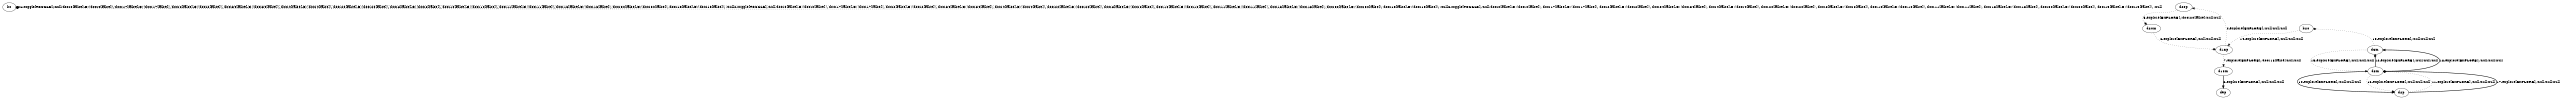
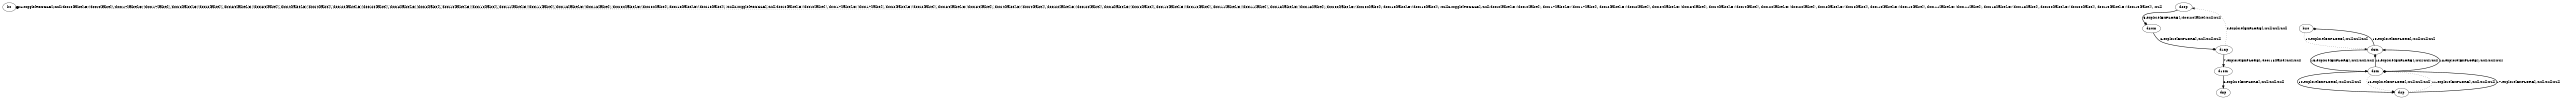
  digraph {
    edge [arrowhead=diamond style=dotted]
    b0
    d20p
    d20m
    d13p
    d13m
-   d8p [label=d9p]
+   d8p
    d8m
    d2p
    d3m
    n10 [label=b20]
    b0 -> b0 [label="1-toggle[TOGGLE];/null/door0[false]:=!(door0[false]); door17[false]:=!(door17[false]); door2[false]:=!(door2[false]); door34[false]:=!(door34[false]); door4[false]:=!(door4[false]); door20[false]:=!(door20[false]); door8[false]:=!(door8[false]); door10[false]:=!(door10[false]); door11[false]:=!(door11[false]); door13[false]:=!(door13[false]); door30[false]:=!(door30[false]); door15[false]:=!(door15[false]); /null" style=bold]
    b0 -> b0 [label="2-toggle[TOGGLE];/null/door0[false]:=!(door0[false]); door17[false]:=!(door17[false]); door2[false]:=!(door2[false]); door34[false]:=!(door34[false]); door4[false]:=!(door4[false]); door20[false]:=!(door20[false]); door8[false]:=!(door8[false]); door10[false]:=!(door10[false]); door11[false]:=!(door11[false]); door13[false]:=!(door13[false]); door30[false]:=!(door30[false]); door15[false]:=!(door15[false]); /null"]
    b0 -> b0 [label="3-toggle[TOGGLE];/null/door0[false]:=!(door0[false]); door17[false]:=!(door17[false]); door2[false]:=!(door2[false]); door34[false]:=!(door34[false]); door4[false]:=!(door4[false]); door20[false]:=!(door20[false]); door8[false]:=!(door8[false]); door10[false]:=!(door10[false]); door11[false]:=!(door11[false]); door13[false]:=!(door13[false]); door30[false]:=!(door30[false]); door15[false]:=!(door15[false]); /null"]
-   d20p -> d20m [label="5-explore[EXPLORE];/door20[false]/null/null"]
-   d20m -> d13p [label="6-explore[EXPLORE];/null/null/null"]
+   d20p -> d20m [label="5-explore[EXPLORE];/door20[false]/null/null" style=bold]
+   d20m -> d13p [label="6-explore[EXPLORE];/null/null/null" style=bold]
    d13p -> d20p [arrowhead=normal label="4-explore[EXPLORE];/null/null/null"]
-   d13p -> d13m [arrowhead=normal label="7-explore[EXPLORE];/door13[false]/null/null"]
+   d13p -> d13m [arrowhead=normal label="7-explore[EXPLORE];/door13[false]/null/null" style=bold]
    d13m -> d8p [arrowhead=normal label="8-explore[EXPLORE];/null/null/null" style=bold]
    d8m -> d2p [arrowhead=normal label="10-explore[EXPLORE];/null/null/null" style=bold]
    d8m -> d2p [arrowhead=normal label="16-explore[EXPLORE];/null/null/null"]
    d8m -> d3m [label="12-explore[EXPLORE];/null/null/null" style=bold]
    d8m -> d3m [arrowhead=normal label="18-explore[EXPLORE];/null/null/null" style=bold]
    d2p -> d8m [label="11-explore[EXPLORE];/null/null/null"]
    d2p -> d8m [label="17-explore[EXPLORE];/null/null/null" style=bold]
-   d3m -> d8m [arrowhead=normal label="15-explore[EXPLORE];/null/null/null"]
-   d3m -> n10 [label="13-explore[EXPLORE];/null/null/null"]
-   n10 -> d13p [arrowhead=normal label="14-explore[EXPLORE];/null/null/null"]
+   d3m -> d8m [arrowhead=normal label="15-explore[EXPLORE];/null/null/null" style=bold]
+   d3m -> n10 [label="13-explore[EXPLORE];/null/null/null" style=bold]
+   n10 -> d3m [arrowhead=normal label="14-explore[EXPLORE];/null/null/null"]
  }
